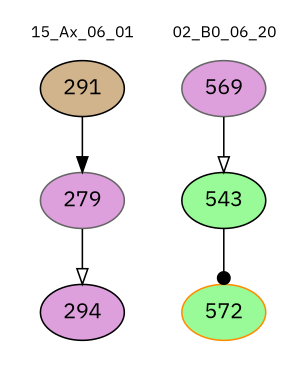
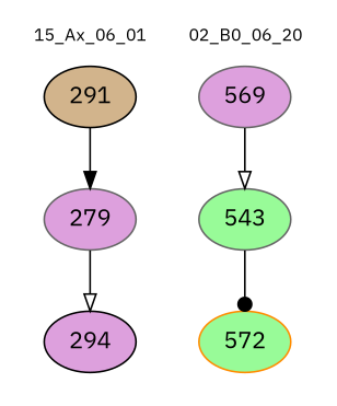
  digraph {
    fontname="IBM Plex Sans"
    node [color=black fillcolor=plum fontname="IBM Plex Sans" style=filled]
    edge [arrowhead=onormal color=black fontname="IBM Plex Sans"]
    n1 [fillcolor=tan label=291]
    n2 [color=gray40 label=279]
    n3 [label=294]
    n4 [color=gray40 label=569]
-   n5 [fillcolor=palegreen label=543]
+   n5 [color=gray40 fillcolor=palegreen label=543]
    n6 [color=darkorange fillcolor=palegreen label=572]
    subgraph cluster_1 {
      color=white
      fontsize=10
      label="15_Ax_06_01"
      n1
      n2
      n3
    }
    subgraph cluster_2 {
      color=white
      fontsize=10
      label="02_B0_06_20"
      n4
      n5
      n6
    }
    n1 -> n2 [arrowhead=normal]
    n2 -> n3
    n4 -> n5
    n5 -> n6 [arrowhead=dot]
  }
